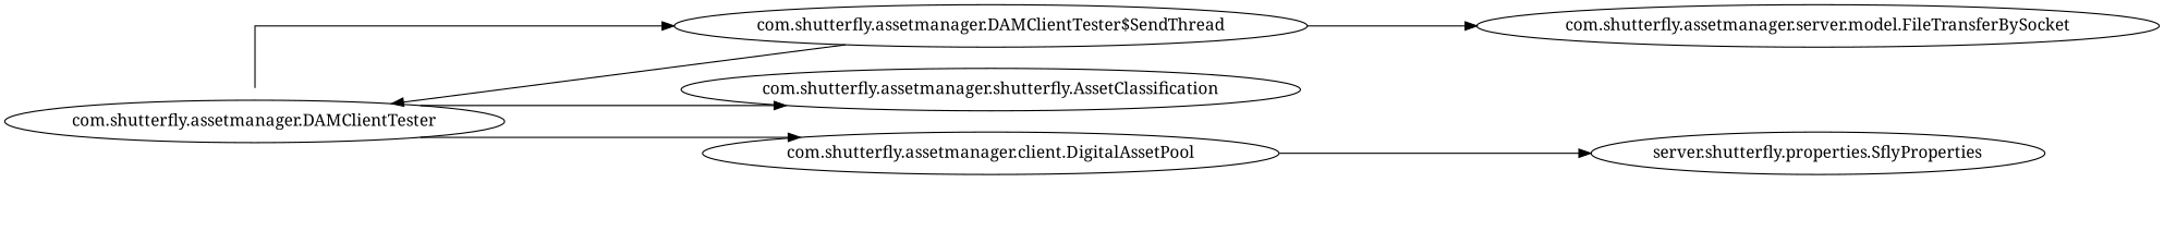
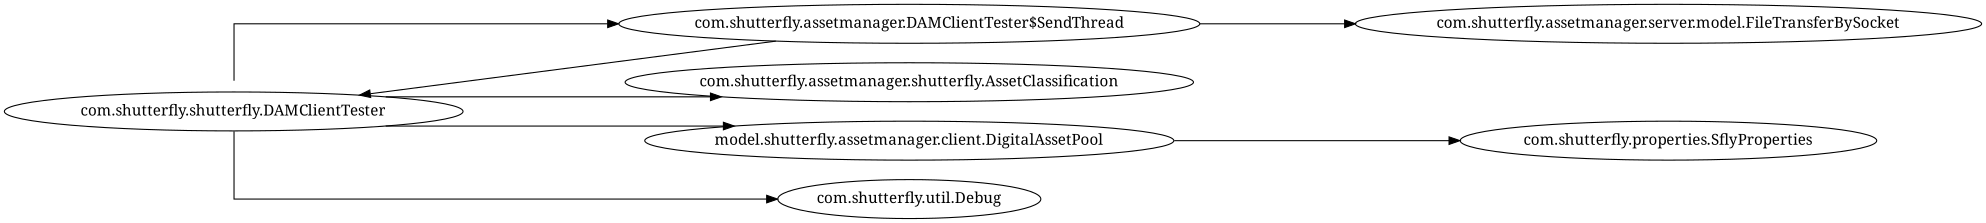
  digraph {
    concentrate=true
    fontname="Noto Serif"
    rankdir=LR
    ranksep=2.0
    splines=ortho
    node [fontname="Noto Serif"]
    edge [fontname="Noto Serif"]
-   "com.shutterfly.assetmanager.DAMClientTester"
+   "com.shutterfly.assetmanager.DAMClientTester" [label="com.shutterfly.shutterfly.DAMClientTester"]
    "com.shutterfly.assetmanager.DAMClientTester$SendThread"
    n3 [label="com.shutterfly.assetmanager.shutterfly.AssetClassification"]
-   "com.shutterfly.assetmanager.client.DigitalAssetPool"
+   "com.shutterfly.assetmanager.client.DigitalAssetPool" [label="model.shutterfly.assetmanager.client.DigitalAssetPool"]
+   "com.shutterfly.util.Debug"
    "com.shutterfly.assetmanager.server.model.FileTransferBySocket"
-   "com.shutterfly.properties.SflyProperties" [label="server.shutterfly.properties.SflyProperties"]
+   "com.shutterfly.properties.SflyProperties"
    "com.shutterfly.assetmanager.DAMClientTester" -> "com.shutterfly.assetmanager.DAMClientTester$SendThread"
    "com.shutterfly.assetmanager.DAMClientTester" -> n3
    "com.shutterfly.assetmanager.DAMClientTester" -> "com.shutterfly.assetmanager.client.DigitalAssetPool"
+   "com.shutterfly.assetmanager.DAMClientTester" -> "com.shutterfly.util.Debug"
    "com.shutterfly.assetmanager.DAMClientTester$SendThread" -> "com.shutterfly.assetmanager.DAMClientTester"
    "com.shutterfly.assetmanager.DAMClientTester$SendThread" -> "com.shutterfly.assetmanager.server.model.FileTransferBySocket"
    "com.shutterfly.assetmanager.client.DigitalAssetPool" -> "com.shutterfly.properties.SflyProperties"
  }
